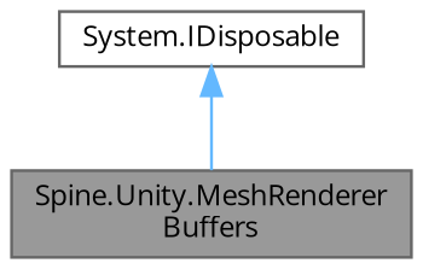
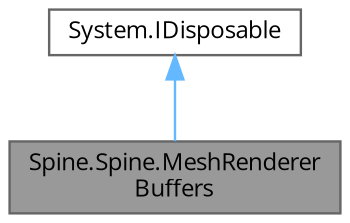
  digraph {
    fontname="Open Sans"
    node [color=gray40 fontname="Open Sans" fontsize=10 shape=box style=filled]
-   n1 [fillcolor=grey60 fontcolor=black height=0.2 label="Spine.Unity.MeshRenderer\lBuffers" width=0.4]
+   n1 [fillcolor=grey60 fontcolor=black height=0.2 label="Spine.Spine.MeshRenderer\lBuffers" width=0.4]
    n2 [fillcolor=white height=0.2 label="System.IDisposable" width=0.4]
    n2 -> n1 [color=steelblue1 dir=back fontname="Open Sans" fontsize=10 labelfontname=Helvetica labelfontsize=10 style=solid]
  }
